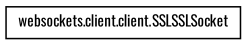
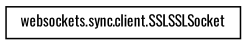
  digraph {
    rankdir=LR
    fontname=Oswald
-   n1 [color=black fillcolor=white fontname=Oswald fontsize=10 height=0.2 label="websockets.client.client.SSLSSLSocket" shape=record style=filled width=0.4]
+   n1 [color=black fillcolor=white fontname=Oswald fontsize=10 height=0.2 label="websockets.sync.client.SSLSSLSocket" shape=record style=filled width=0.4]
  }
